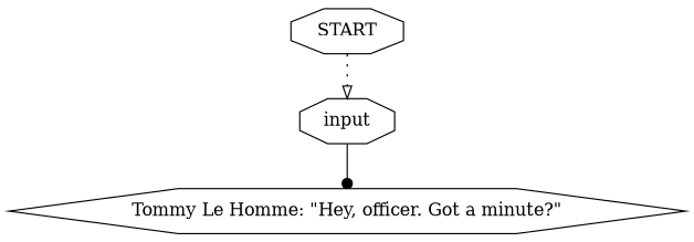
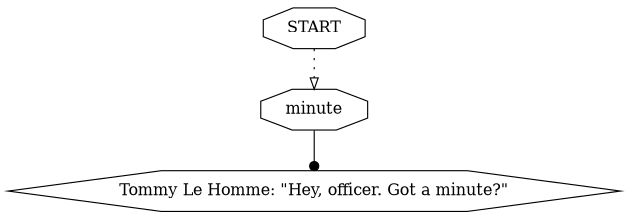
  digraph {
    node [shape=octagon]
    n1 [label=START]
-   n2 [label=input]
+   n2 [label=minute]
    n3 [label="Tommy Le Homme: \"Hey, officer. Got a minute?\"" shape=hexagon]
    n1 -> n2 [style=dotted arrowhead=onormal]
    n2 -> n3 [style=solid arrowhead=dot]
  }
